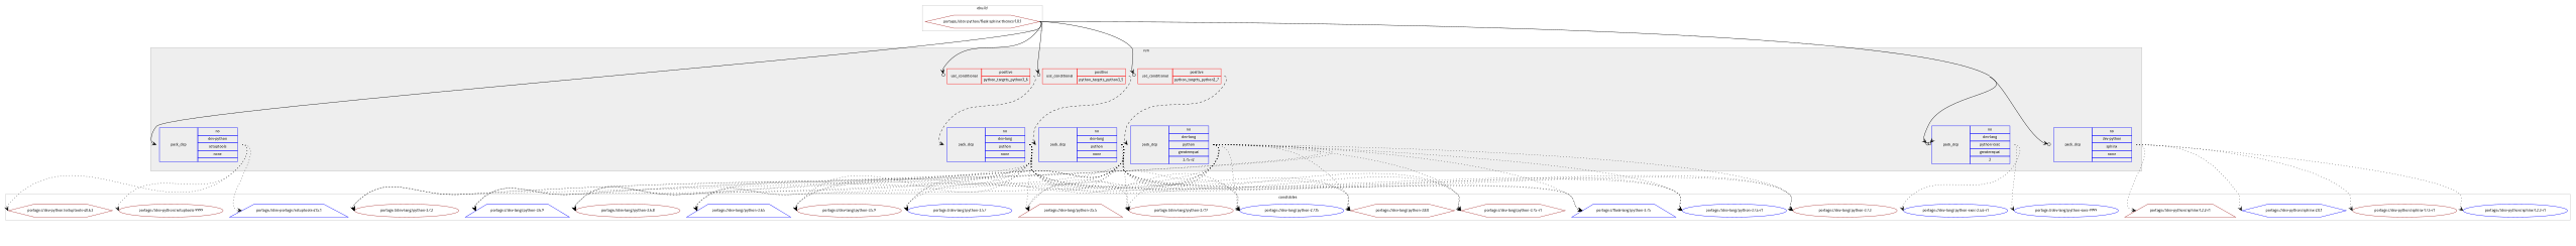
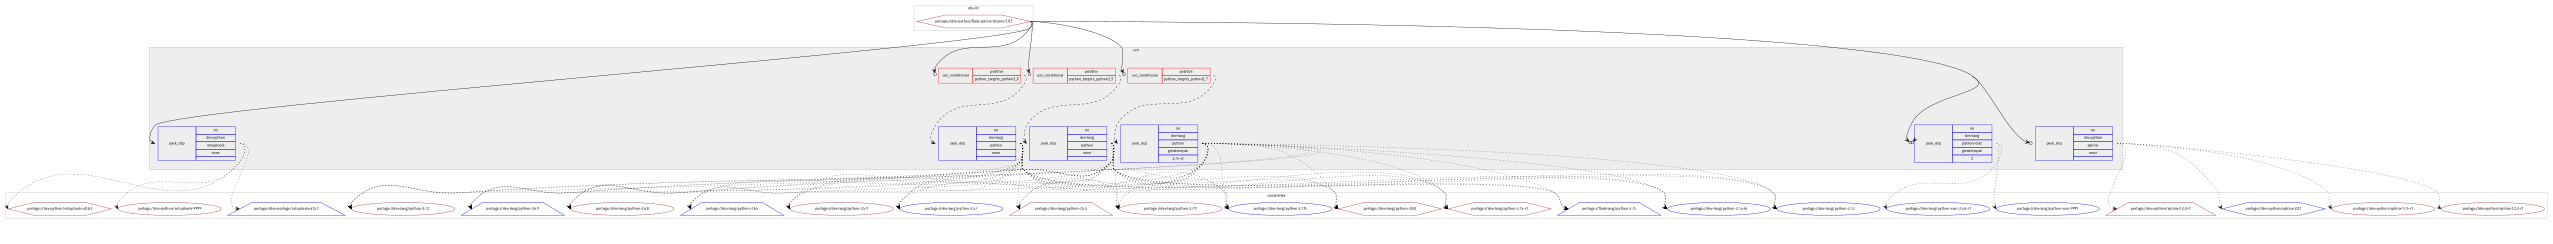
  digraph {
    compound=true
    concentrate=true
    fontname="Fira Sans"
    fontsize=10
    newrank=true
    rankdir=TB
    ranksep=1.5
    node [color=blue fontname="Fira Sans" fontsize=10 shape=ellipse]
    edge [arrowhead=vee fontname="Fira Sans" headport=w style=dotted tailport=e weight=100]
    n1 [color=brown label="portage://dev-python/flask-sphinx-themes-1.0.1" shape=hexagon width=4]
    n2 [label=<<TABLE BORDER="0" CELLBORDER="1" CELLSPACING="0" CELLPADDING="4" WIDTH="220"><TR><TD ROWSPAN="6" CELLPADDING="30">pack_dep</TD></TR><TR><TD WIDTH="110">no</TD></TR><TR><TD>dev-python</TD></TR><TR><TD>setuptools</TD></TR><TR><TD>none</TD></TR><TR><TD></TD></TR></TABLE>> shape=none]
    n3 [label=<<TABLE BORDER="0" CELLBORDER="1" CELLSPACING="0" CELLPADDING="4" WIDTH="220"><TR><TD ROWSPAN="6" CELLPADDING="30">pack_dep</TD></TR><TR><TD WIDTH="110">no</TD></TR><TR><TD>dev-lang</TD></TR><TR><TD>python</TD></TR><TR><TD>greaterequal</TD></TR><TR><TD>2.7.5-r2</TD></TR></TABLE>> shape=none]
    n4 [color=red label=<<TABLE BORDER="0" CELLBORDER="1" CELLSPACING="0" CELLPADDING="4"><TR><TD ROWSPAN="3" CELLPADDING="10">use_conditional</TD></TR><TR><TD>positive</TD></TR><TR><TD>python_targets_python2_7</TD></TR></TABLE>> shape=none]
    n5 [label=<<TABLE BORDER="0" CELLBORDER="1" CELLSPACING="0" CELLPADDING="4" WIDTH="220"><TR><TD ROWSPAN="6" CELLPADDING="30">pack_dep</TD></TR><TR><TD WIDTH="110">no</TD></TR><TR><TD>dev-lang</TD></TR><TR><TD>python</TD></TR><TR><TD>none</TD></TR><TR><TD></TD></TR></TABLE>> shape=none]
    n6 [color=red label=<<TABLE BORDER="0" CELLBORDER="1" CELLSPACING="0" CELLPADDING="4"><TR><TD ROWSPAN="3" CELLPADDING="10">use_conditional</TD></TR><TR><TD>positive</TD></TR><TR><TD>python_targets_python3_5</TD></TR></TABLE>> shape=none]
    n7 [label=<<TABLE BORDER="0" CELLBORDER="1" CELLSPACING="0" CELLPADDING="4" WIDTH="220"><TR><TD ROWSPAN="6" CELLPADDING="30">pack_dep</TD></TR><TR><TD WIDTH="110">no</TD></TR><TR><TD>dev-lang</TD></TR><TR><TD>python</TD></TR><TR><TD>none</TD></TR><TR><TD></TD></TR></TABLE>> shape=none]
    n8 [color=red label=<<TABLE BORDER="0" CELLBORDER="1" CELLSPACING="0" CELLPADDING="4"><TR><TD ROWSPAN="3" CELLPADDING="10">use_conditional</TD></TR><TR><TD>positive</TD></TR><TR><TD>python_targets_python3_6</TD></TR></TABLE>> shape=none]
    n9 [label=<<TABLE BORDER="0" CELLBORDER="1" CELLSPACING="0" CELLPADDING="4" WIDTH="220"><TR><TD ROWSPAN="6" CELLPADDING="30">pack_dep</TD></TR><TR><TD WIDTH="110">no</TD></TR><TR><TD>dev-lang</TD></TR><TR><TD>python-exec</TD></TR><TR><TD>greaterequal</TD></TR><TR><TD>2</TD></TR></TABLE>> shape=none]
    n10 [label=<<TABLE BORDER="0" CELLBORDER="1" CELLSPACING="0" CELLPADDING="4" WIDTH="220"><TR><TD ROWSPAN="6" CELLPADDING="30">pack_dep</TD></TR><TR><TD WIDTH="110">no</TD></TR><TR><TD>dev-python</TD></TR><TR><TD>sphinx</TD></TR><TR><TD>none</TD></TR><TR><TD></TD></TR></TABLE>> shape=none]
    n11 [color=brown label="portage://dev-python/setuptools-40.6.3" shape=hexagon width=4]
    n12 [label="portage://dev-portage/setuptools-41.5.1" shape=trapezium width=4]
    n13 [color=brown label="portage://dev-python/setuptools-9999" width=4]
    n14 [label="portage://dev-lang/python-2.7.15" width=4]
    n15 [color=brown label="portage://dev-lang/python-2.7.17" width=4]
    n16 [color=brown label="portage://dev-lang/python-3.5.5" shape=trapezium width=4]
    n17 [label="portage://dev-lang/python-3.5.7" width=4]
    n18 [color=brown label="portage://dev-lang/python-3.5.9" width=4]
    n19 [label="portage://dev-lang/python-3.6.5" shape=trapezium width=4]
    n20 [color=brown label="portage://dev-lang/python-3.6.8" width=4]
    n21 [label="portage://dev-lang/python-3.6.9" shape=trapezium width=4]
    n22 [color=brown label="portage://dev-lang/python-3.7.2" width=4]
-   n23 [color=brown label="portage://dev-lang/python-3.7.3" width=4]
-   n24 [label="portage://dev-lang/python-3.7.4-r1" width=4]
+   n23 [label="portage://dev-lang/python-3.7.3" width=4]
+   n24 [label="portage://dev-lang/python-3.7.4-r6" width=4]
    n25 [label="portage://flask-lang/python-3.7.5" shape=trapezium width=4]
    n26 [color=brown label="portage://dev-lang/python-3.7.5-r1" shape=hexagon width=4]
    n27 [color=brown label="portage://dev-lang/python-3.8.0" shape=hexagon width=4]
    n28 [label="portage://dev-lang/python-exec-2.4.6-r1" width=4]
    n29 [label="portage://dev-lang/python-exec-9999" width=4]
    n30 [color=brown label="portage://dev-python/sphinx-1.2.2-r1" shape=trapezium width=4]
-   n31 [label="portage://dev-python/sphinx-1.2.3-r1" width=4]
+   n31 [color=brown label="portage://dev-python/sphinx-1.2.3-r1" width=4]
    n32 [color=brown label="portage://dev-python/sphinx-1.7.5-r1" width=4]
    n33 [label="portage://dev-python/sphinx-2.0.1" shape=hexagon width=4]
    subgraph cluster_1 {
      color=gray
      label=<<i>ebuild</i>>
      rank=same
      n1
    }
    subgraph cluster_2 {
      color=gray
      label=<<i>dependencies</i>>
      subgraph cluster_3 {
        color=gray
        fillcolor="#eeeeee"
        label=<<i>compile</i>>
        style=filled
        subgraph sub_4 {
          color=gray
          fillcolor="#eeeeee"
          label=<<i>compile</i>>
          style=filled
          n2
        }
      }
      subgraph cluster_5 {
        color=gray
        fillcolor="#eeeeee"
        label=<<i>compile and run</i>>
        style=filled
        subgraph sub_6 {
          color=gray
          fillcolor="#eeeeee"
          label=<<i>compile and run</i>>
          style=filled
          n4
          subgraph sub_7 {
            color=gray
            fillcolor="#eeeeee"
            label=<<i>compile and run</i>>
            style=filled
            n3
          }
        }
        subgraph sub_8 {
          color=gray
          fillcolor="#eeeeee"
          label=<<i>compile and run</i>>
          style=filled
          n6
          subgraph sub_9 {
            color=gray
            fillcolor="#eeeeee"
            label=<<i>compile and run</i>>
            style=filled
            n5
          }
        }
        subgraph sub_10 {
          color=gray
          fillcolor="#eeeeee"
          label=<<i>compile and run</i>>
          style=filled
          n8
          subgraph sub_11 {
            color=gray
            fillcolor="#eeeeee"
            label=<<i>compile and run</i>>
            style=filled
            n7
          }
        }
        subgraph sub_12 {
          color=gray
          fillcolor="#eeeeee"
          label=<<i>compile and run</i>>
          style=filled
          n9
        }
        subgraph sub_13 {
          color=gray
          fillcolor="#eeeeee"
          label=<<i>compile and run</i>>
          style=filled
          n10
        }
      }
      subgraph cluster_14 {
        color=gray
        fillcolor="#eeeeee"
        label=<<i>run</i>>
        style=filled
      }
    }
    subgraph cluster_15 {
      color=gray
      label=<<i>candidates</i>>
      rank=same
      subgraph sub_16 {
        color=black
        label=<<i>candidates</i>>
        nodesep=1
        rank=same
        n11
        n12
        n13
      }
      subgraph sub_17 {
        color=black
        label=<<i>candidates</i>>
        nodesep=1
        rank=same
        n14
        n15
        n16
        n17
        n18
        n19
        n20
        n21
        n22
        n23
        n24
        n25
        n26
        n27
      }
      subgraph sub_18 {
        color=black
        label=<<i>candidates</i>>
        nodesep=1
        rank=same
        n14
        n15
        n16
        n17
        n18
        n19
        n20
        n21
        n22
        n23
        n24
        n25
        n26
        n27
      }
      subgraph sub_19 {
        color=black
        label=<<i>candidates</i>>
        nodesep=1
        rank=same
        n14
        n15
        n16
        n17
        n18
        n19
        n20
        n21
        n22
        n23
        n24
        n25
        n26
        n27
      }
      subgraph sub_20 {
        color=black
        label=<<i>candidates</i>>
        nodesep=1
        rank=same
        n28
        n29
      }
      subgraph sub_21 {
        color=black
        label=<<i>candidates</i>>
        nodesep=1
        rank=same
        n30
        n31
        n32
        n33
      }
    }
    n1 -> n2 [style=solid weight=20]
    n1 -> n4 [arrowhead=odotvee style=solid weight=20]
    n1 -> n6 [arrowhead=odotvee style=solid weight=20]
    n1 -> n8 [arrowhead=odotvee style=solid weight=20]
    n1 -> n9 [arrowhead=odotvee style=solid weight=20]
    n1 -> n10 [arrowhead=odotvee style=solid weight=20]
    n2 -> n11
    n2 -> n12
    n2 -> n13
    n3 -> n14
    n3 -> n15
    n3 -> n16
    n3 -> n17
    n3 -> n18
    n3 -> n19
    n3 -> n20
    n3 -> n21
    n3 -> n22
    n3 -> n23
    n3 -> n24
    n3 -> n25
    n3 -> n26
    n3 -> n27
    n4 -> n3 [style=dashed weight=20]
    n5 -> n14
    n5 -> n15
    n5 -> n16
    n5 -> n17
    n5 -> n18
    n5 -> n19
    n5 -> n20
    n5 -> n21
    n5 -> n22
    n5 -> n23
    n5 -> n24
    n5 -> n25
    n5 -> n26
    n5 -> n27
    n6 -> n5 [style=dashed weight=20]
    n7 -> n14
    n7 -> n15
    n7 -> n16
    n7 -> n17
    n7 -> n18
    n7 -> n19
    n7 -> n20
    n7 -> n21
    n7 -> n22
    n7 -> n23
    n7 -> n24
    n7 -> n25
    n7 -> n26
    n7 -> n27
    n8 -> n7 [style=dashed weight=20]
    n9 -> n28
    n9 -> n29
    n10 -> n30
    n10 -> n31
    n10 -> n32
    n10 -> n33
  }
